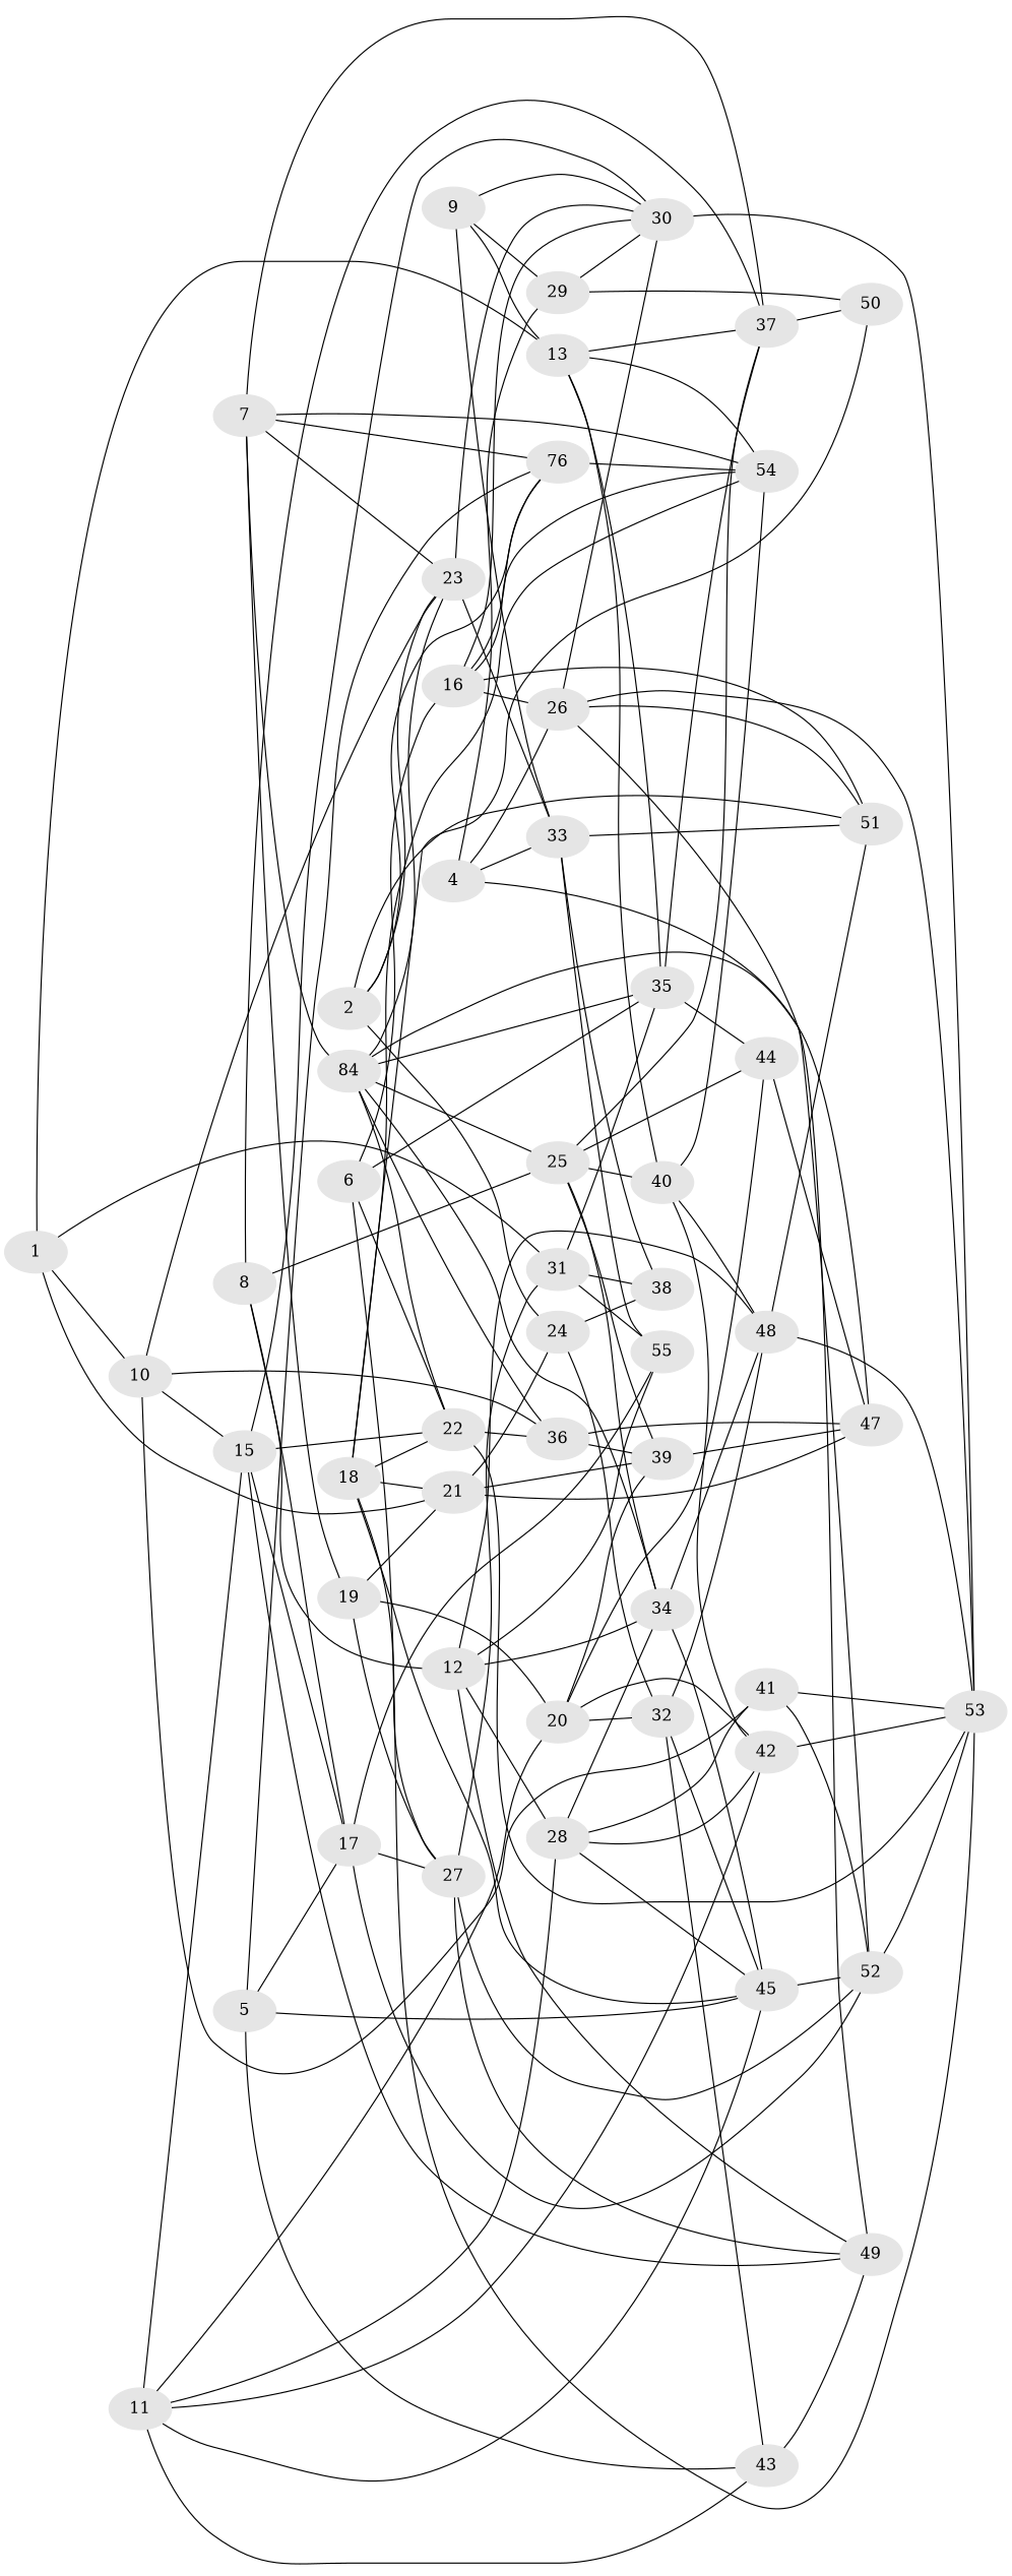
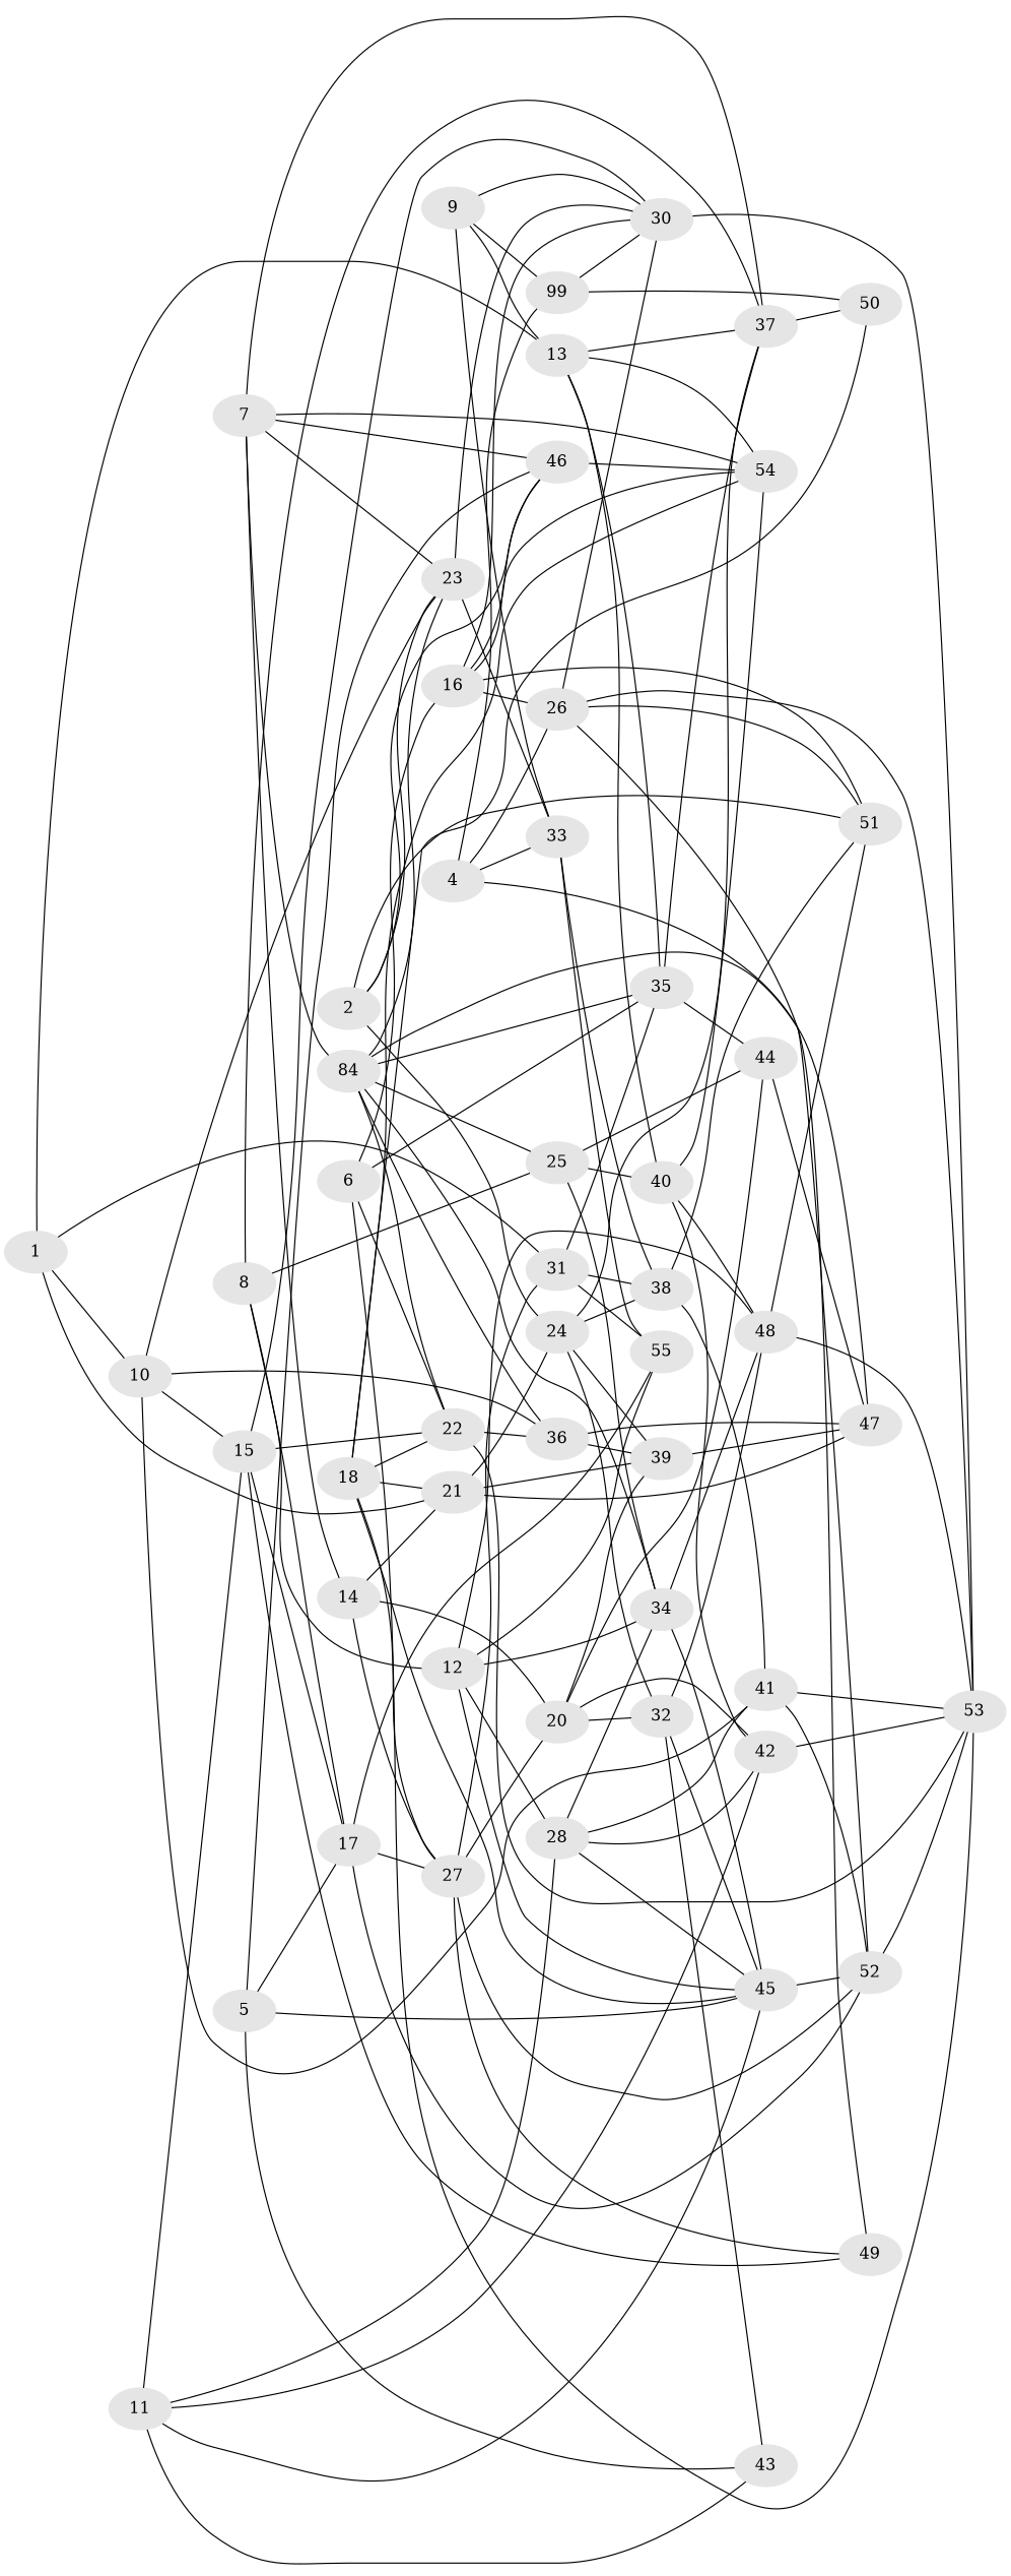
  graph {
    rankdir=LR
    node [color=gray90 style=filled]
    edge [weight=1.0]
    1
    10
    13
    21
    31
    23
    15
    36
    41
    35
    37
    54
    40
    24
    47
    39
    55
    38
    2
-   46 [label=76]
+   46
    51
    33
    30
    32
    4
    26
-   29
+   29 [label=99]
    52
    49
    53
    50
    5
    17
    43
    45
    27
    6
    16
    22
    44
    7
    n42 [label=84]
-   19
+   19 [label=14]
    25
    34
    20
    8
    12
    28
    48
    9
    11
    42
    18
    1 -- 10
    1 -- 13
    1 -- 21
    1 -- 31
    10 -- 23
    10 -- 15
    10 -- 36 [weight=2.0]
    10 -- 41
    13 -- 35
    13 -- 37
    13 -- 54
    13 -- 40
    21 -- 24
    21 -- 47
    21 -- 39
    31 -- 35
    31 -- 55 [weight=2.0]
    31 -- 38
    23 -- 33
    23 -- 30
    15 -- 30
    15 -- 49
    15 -- 17
    15 -- 22
    36 -- 47
    36 -- 39
    41 -- 52
    41 -- 53
    35 -- 37
    35 -- 44 [weight=3.0]
    37 -- 50
    40 -- 54
    40 -- 48
    40 -- 42 [weight=2.0]
-   25 -- 39
+   24 -- 39
    24 -- 38
    24 -- 32 [weight=2.0]
    39 -- 47 [weight=2.0]
-   33 -- 51
+   38 -- 41 [weight=2.0]
+   38 -- 51
    2 -- 23
    2 -- 24
    2 -- 46
    2 -- 51
    46 -- 54
    33 -- 55 [weight=2.0]
    33 -- 38
    30 -- 53
    32 -- 43
    32 -- 45
    32 -- 48
    4 -- 33
    4 -- 26
    4 -- 29
    4 -- 52
    26 -- 51
    26 -- 30
    26 -- 49
    26 -- 53
    29 -- 30 [weight=2.0]
    29 -- 50 [weight=2.0]
    52 -- 53
    5 -- 46 [weight=2.0]
    5 -- 17
    5 -- 43
    5 -- 45 [weight=2.0]
    17 -- 55
    17 -- 52
    17 -- 27
-   43 -- 49
    45 -- 52
    27 -- 31
    27 -- 52
    27 -- 49
    6 -- 35
    6 -- 53
    6 -- 16
    6 -- 22
    16 -- 54
    16 -- 46
    16 -- 51
    16 -- 30
    16 -- 26
    22 -- 36
    22 -- 53
    44 -- 47
    7 -- 23
    7 -- 37
    7 -- 54
    7 -- 46
    7 -- n42
    7 -- 19
    n42 -- 23
    n42 -- 36
    n42 -- 35
    n42 -- 47
    n42 -- 22
    n42 -- 25
    n42 -- 34
    19 -- 21
    19 -- 27
    19 -- 20
-   25 -- 37
+   24 -- 37
    25 -- 40
    25 -- 44
    25 -- 34
    34 -- 45
    34 -- 48
    20 -- 39
    20 -- 32
    20 -- 44
    20 -- 42
    8 -- 37
    8 -- 17
    8 -- 25
    8 -- 12
    12 -- 55
-   12 -- 49
+   12 -- 45
    12 -- 34
    12 -- 28
    12 -- 48
    28 -- 41
    28 -- 45
    28 -- 34
    28 -- 42
    48 -- 51
    48 -- 53
    9 -- 13
    9 -- 33
    9 -- 30
    9 -- 29
    11 -- 15
    11 -- 43
    11 -- 45
-   11 -- 20
+   27 -- 20
    11 -- 28
    11 -- 42
    42 -- 53
    18 -- 21
    18 -- 54
    18 -- 50
    18 -- 45
    18 -- 27
    18 -- 22
  }
